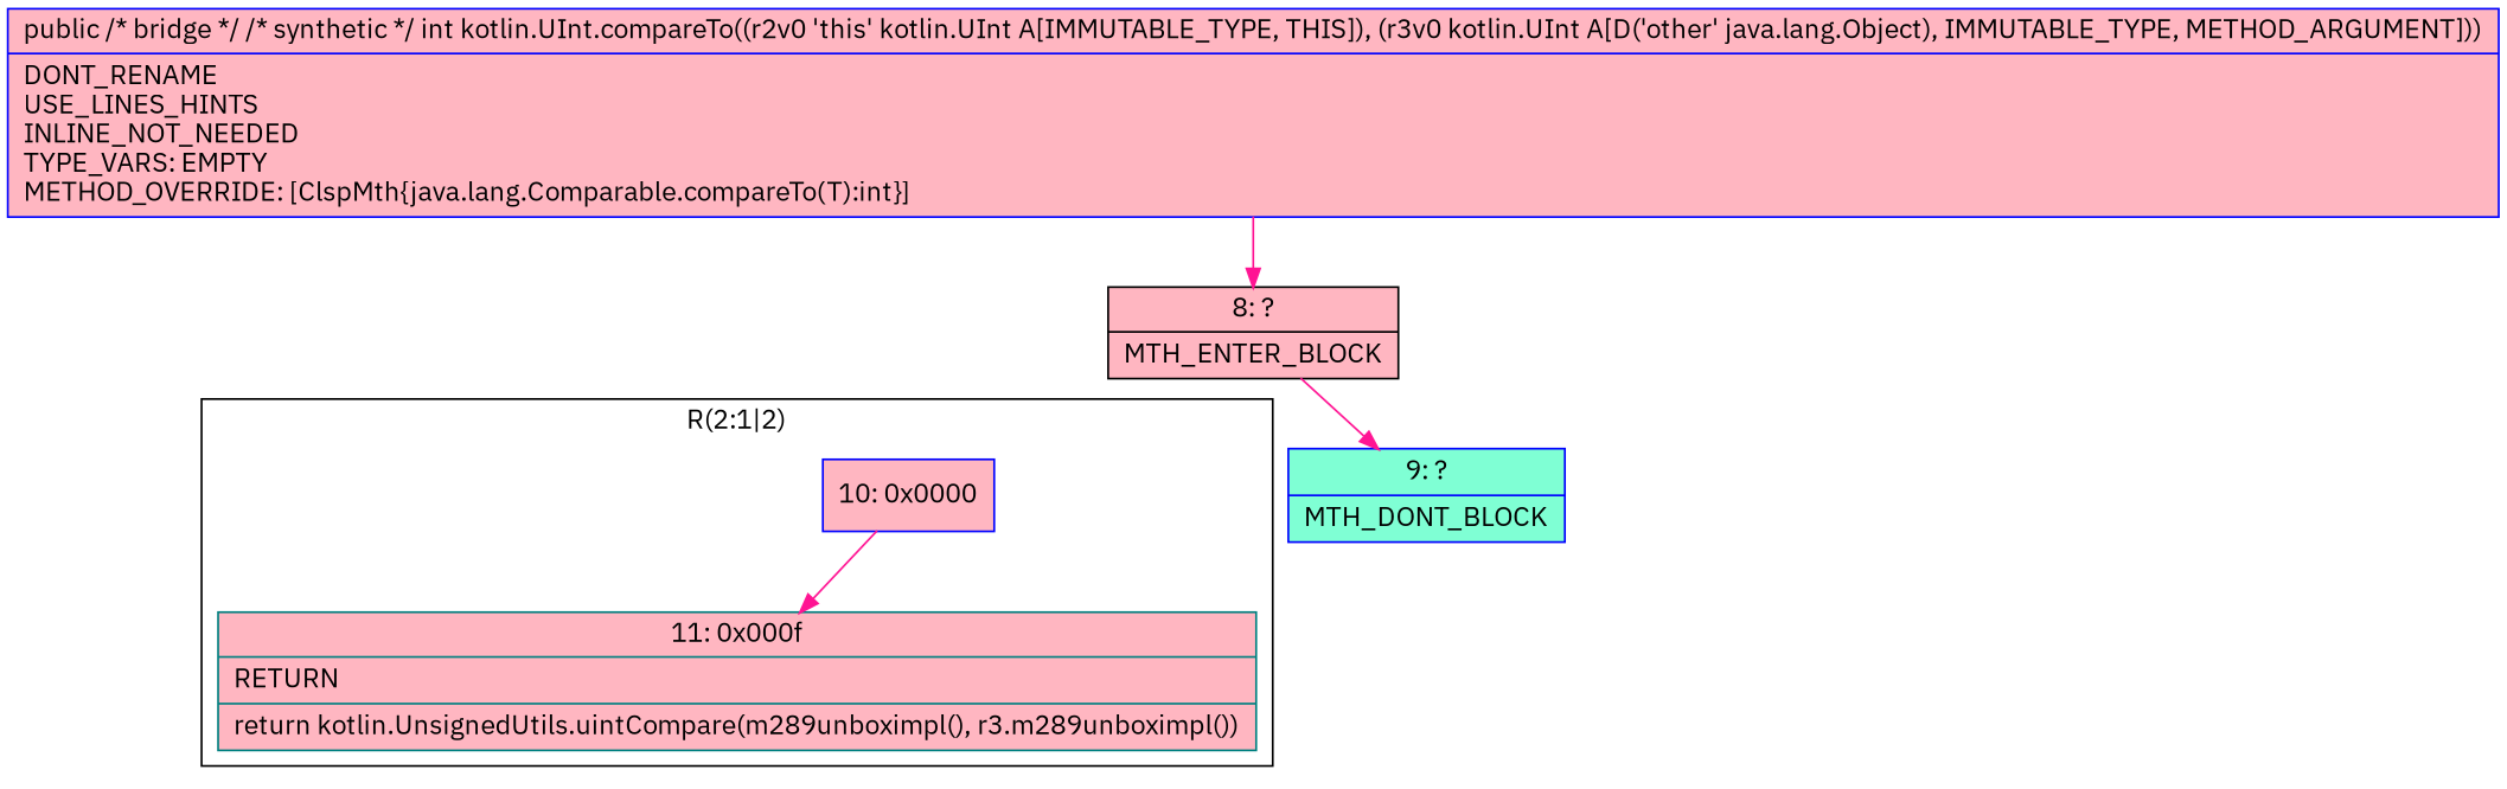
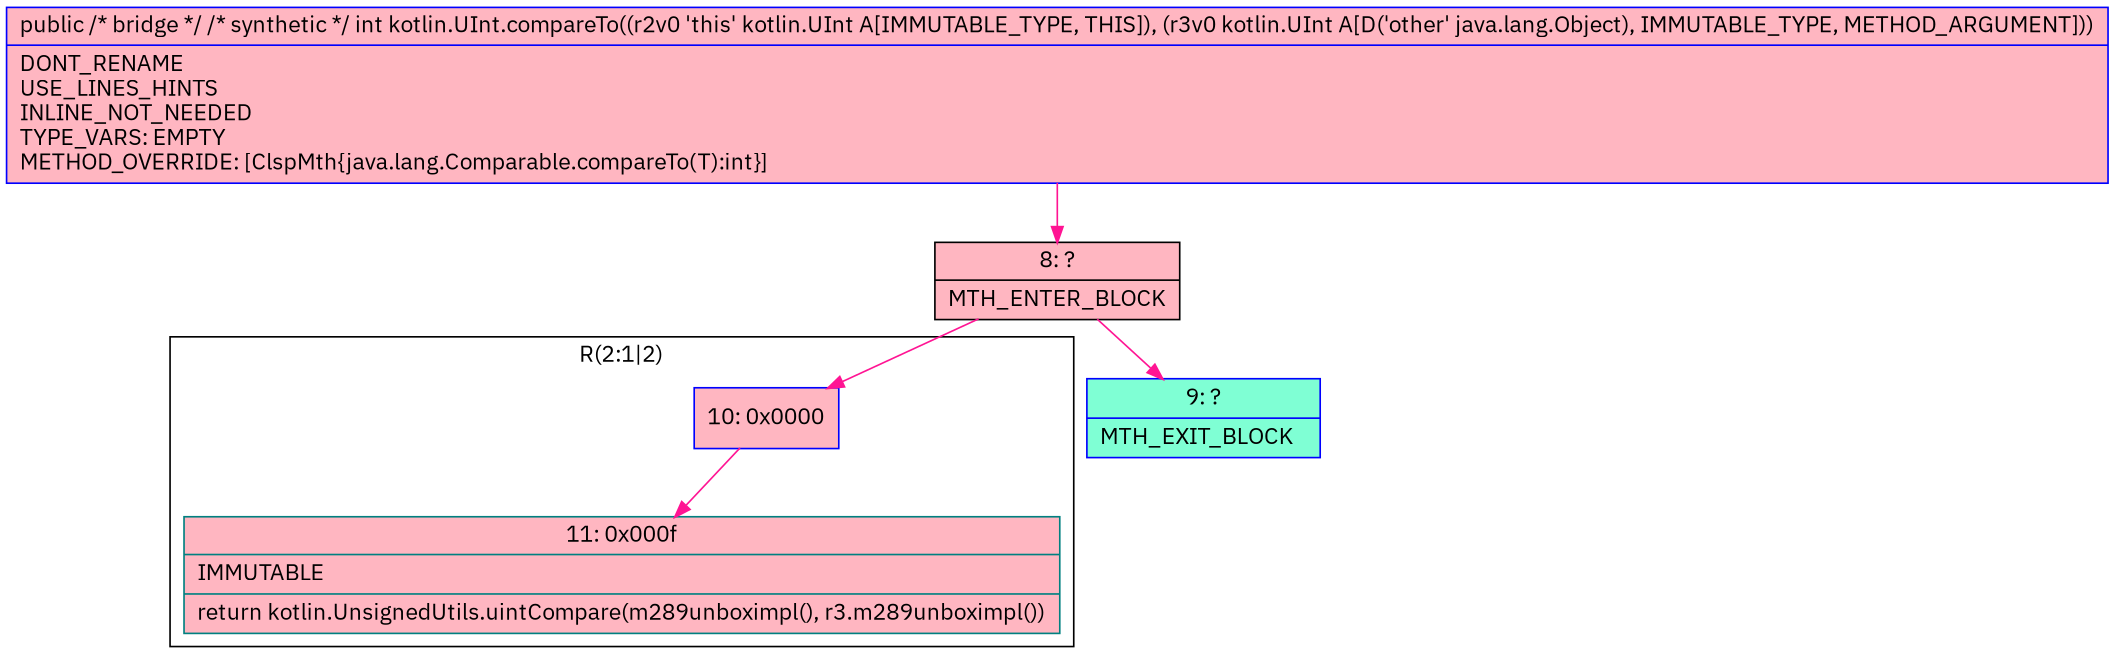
  digraph {
    fontname="IBM Plex Sans"
    node [color=blue fillcolor=lightpink fontname="IBM Plex Sans" shape=record style=filled]
    edge [color=deeppink fontname="IBM Plex Sans"]
    n1 [label="{10\:\ 0x0000}"]
-   n2 [color=teal label="{11\:\ 0x000f|RETURN\l|return kotlin.UnsignedUtils.uintCompare(m289unboximpl(), r3.m289unboximpl())\l}"]
-   n3 [fillcolor=aquamarine label="{9\:\ ?|MTH_DONT_BLOCK\l}"]
+   n2 [color=teal label="{11\:\ 0x000f|IMMUTABLE\l|return kotlin.UnsignedUtils.uintCompare(m289unboximpl(), r3.m289unboximpl())\l}"]
+   n3 [fillcolor=aquamarine label="{9\:\ ?|MTH_EXIT_BLOCK\l}"]
    n4 [color=black label="{8\:\ ?|MTH_ENTER_BLOCK\l}"]
    n5 [label="{public \/* bridge *\/ \/* synthetic *\/ int kotlin.UInt.compareTo((r2v0 'this' kotlin.UInt A[IMMUTABLE_TYPE, THIS]), (r3v0 kotlin.UInt A[D('other' java.lang.Object), IMMUTABLE_TYPE, METHOD_ARGUMENT]))  | DONT_RENAME\lUSE_LINES_HINTS\lINLINE_NOT_NEEDED\lTYPE_VARS: EMPTY\lMETHOD_OVERRIDE: [ClspMth\{java.lang.Comparable.compareTo(T):int\}]\l}"]
    subgraph cluster_1 {
      label="R(2:1|2)"
      n1
      n2
    }
    n1 -> n2
+   n4 -> n1
    n4 -> n3
    n5 -> n4
  }
